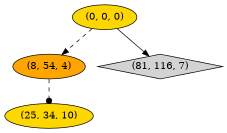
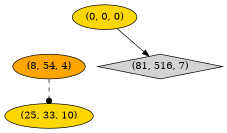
  digraph {
    node [fillcolor=gold shape=ellipse style=filled]
    edge [arrowhead=normal style=dashed]
    n1 [fillcolor=orange label="(8, 54, 4)"]
    "(0, 0, 0)"
-   "(81, 116, 7)" [fillcolor=lightgrey shape=diamond]
-   "(25, 34, 10)"
+   "(81, 116, 7)" [fillcolor=lightgrey shape=diamond label="(81, 516, 7)"]
+   "(25, 34, 10)" [label="(25, 33, 10)"]
    n1 -> "(25, 34, 10)" [arrowhead=dot]
-   "(0, 0, 0)" -> n1
    "(0, 0, 0)" -> "(81, 116, 7)" [style=solid]
  }
